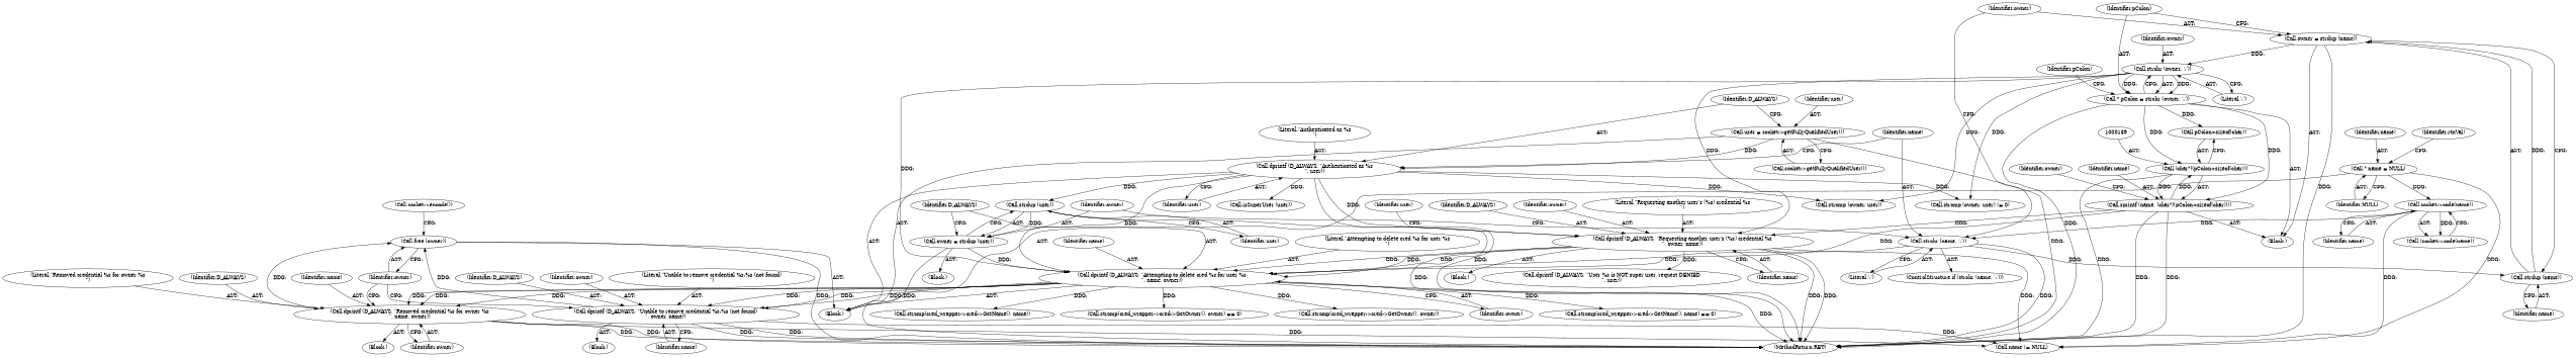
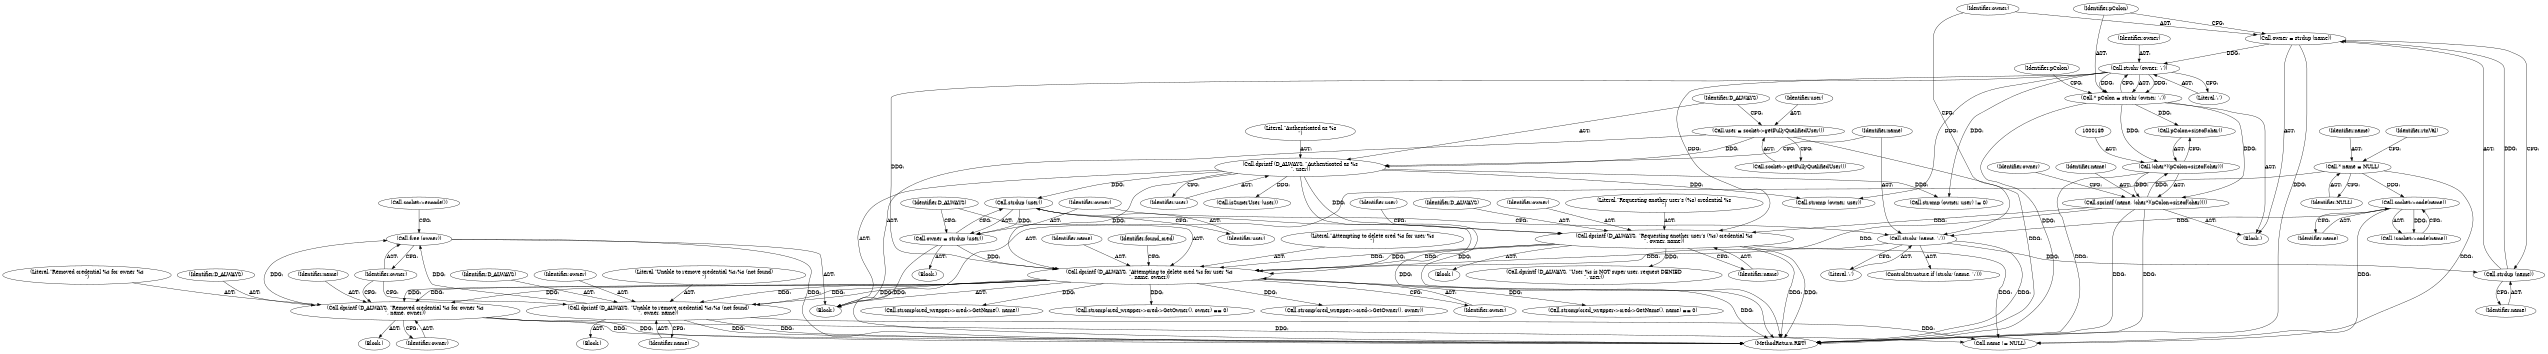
  digraph {
    n1 [label="(Call,free (owner))"]
    n2 [label="(MethodReturn,RET)"]
    n3 [label="(Block,)"]
    n4 [label="(Identifier,owner)"]
    n5 [label="(Call,dprintf (D_ALWAYS, \"Removed credential %s for owner %s\n\", name, owner))"]
    n6 [label="(Call,dprintf (D_ALWAYS, \"Unable to remove credential %s:%s (not found)\n\", owner, name))"]
    n7 [label="(Identifier,owner)"]
    n8 [label="(Block,)"]
    n9 [label="(Call,name != NULL)"]
    n10 [label="(Call,dprintf (D_ALWAYS, \"Attempting to delete cred %s for user %s\n\", name, owner))"]
    n11 [label="(Call,strcmp(cred_wrapper->cred->GetName(), name))"]
    n12 [label="(Call,strcmp(cred_wrapper->cred->GetOwner(), owner) == 0)"]
    n13 [label="(Call,strcmp(cred_wrapper->cred->GetOwner(), owner))"]
    n14 [label="(Identifier,owner)"]
    n15 [label="(Call,strcmp(cred_wrapper->cred->GetName(), name) == 0)"]
    n16 [label="(Block,)"]
    n17 [label="(Identifier,name)"]
    n18 [label="(Call,dprintf (D_ALWAYS, \"Authenticated as %s\n\", user))"]
    n19 [label="(Call,dprintf (D_ALWAYS, \"Requesting another user's (%s) credential %s\n\", owner, name))"]
    n20 [label="(Call,strdup (user))"]
    n21 [label="(Call,strcmp (owner, user) != 0)"]
    n22 [label="(Call,strcmp (owner, user))"]
    n23 [label="(Identifier,user)"]
    n24 [label="(Call,isSuperUser (user))"]
    n25 [label="(Block,)"]
    n26 [label="(Call,dprintf (D_ALWAYS, \"User %s is NOT super user, request DENIED\n\", user))"]
    n27 [label="(Identifier,name)"]
    n28 [label="(Call,owner = strdup (user))"]
    n29 [label="(Identifier,user)"]
    n30 [label="(Call,user = socket->getFullyQualifiedUser())"]
    n31 [label="(Call,socket->getFullyQualifiedUser())"]
    n32 [label="(Call,strchr (owner, ':'))"]
    n33 [label="(Call,* pColon = strchr (owner, ':'))"]
    n34 [label="(Literal,':')"]
    n35 [label="(Block,)"]
    n36 [label="(Call,sprintf (name, (char*)(pColon+sizeof(char))))"]
    n37 [label="(Call,(char*)(pColon+sizeof(char)))"]
    n38 [label="(Call,pColon+sizeof(char))"]
    n39 [label="(Call,owner = strdup (name))"]
    n40 [label="(Call,strdup (name))"]
    n41 [label="(Identifier,name)"]
    n42 [label="(Call,strchr (name, ':'))"]
    n43 [label="(Literal,':')"]
    n44 [label="(ControlStructure,if (strchr (name, ':')))"]
    n45 [label="(Call,socket->code(name))"]
    n46 [label="(Identifier,name)"]
    n47 [label="(Call,!socket->code(name))"]
    n48 [label="(Call,* name = NULL)"]
    n49 [label="(Identifier,NULL)"]
    n50 [label="(Block,)"]
    n51 [label="(Identifier,name)"]
    n52 [label="(Identifier,owner)"]
    n53 [label="(Identifier,name)"]
    n54 [label="(Identifier,owner)"]
    n55 [label="(Literal,\"Requesting another user's (%s) credential %s\n\")"]
    n56 [label="(Identifier,user)"]
    n57 [label="(Identifier,D_ALWAYS)"]
    n58 [label="(Identifier,name)"]
    n59 [label="(Identifier,user)"]
    n60 [label="(Literal,\"Removed credential %s for owner %s\n\")"]
    n61 [label="(Literal,\"Authenticated as %s\n\")"]
    n62 [label="(Identifier,D_ALWAYS)"]
    n63 [label="(Literal,\"Attempting to delete cred %s for user %s\n\")"]
    n64 [label="(Identifier,D_ALWAYS)"]
    n65 [label="(Identifier,owner)"]
    n66 [label="(Literal,\"Unable to remove credential %s:%s (not found)\n\")"]
    n67 [label="(Identifier,pColon)"]
    n68 [label="(Identifier,name)"]
    n69 [label="(Call,socket->encode())"]
    n70 [label="(Identifier,owner)"]
    n71 [label="(Identifier,pColon)"]
    n72 [label="(Identifier,name)"]
    n73 [label="(Identifier,owner)"]
+   n74 [label="(Identifier,found_cred)"]
    n75 [label="(Identifier,rtnVal)"]
    n76 [label="(Identifier,D_ALWAYS)"]
    n77 [label="(Identifier,owner)"]
    n78 [label="(Identifier,D_ALWAYS)"]
    1000189
    n1 -> n2 [label="DDG: "]
    n1 -> n3 [label="AST: "]
    n1 -> n4 [label="CFG: "]
    n4 -> n1 [label="AST: "]
    n4 -> n5 [label="CFG: "]
    n4 -> n6 [label="CFG: "]
    n5 -> n1 [label="DDG: "]
    n5 -> n2 [label="DDG: "]
    n5 -> n2 [label="DDG: "]
    n5 -> n7 [label="CFG: "]
    n5 -> n8 [label="AST: "]
    n5 -> n9 [label="DDG: "]
    n6 -> n1 [label="DDG: "]
    n6 -> n2 [label="DDG: "]
    n6 -> n2 [label="DDG: "]
    n6 -> n9 [label="DDG: "]
    n6 -> n16 [label="AST: "]
    n6 -> n17 [label="CFG: "]
    n7 -> n5 [label="AST: "]
    n10 -> n2 [label="DDG: "]
    n10 -> n3 [label="AST: "]
    n10 -> n5 [label="DDG: "]
    n10 -> n5 [label="DDG: "]
    n10 -> n5 [label="DDG: "]
    n10 -> n6 [label="DDG: "]
    n10 -> n6 [label="DDG: "]
    n10 -> n6 [label="DDG: "]
    n10 -> n11 [label="DDG: "]
    n10 -> n12 [label="DDG: "]
    n10 -> n13 [label="DDG: "]
    n10 -> n14 [label="CFG: "]
    n10 -> n15 [label="DDG: "]
    n14 -> n10 [label="AST: "]
    n17 -> n6 [label="AST: "]
    n18 -> n2 [label="DDG: "]
    n18 -> n3 [label="AST: "]
    n18 -> n10 [label="DDG: "]
    n18 -> n19 [label="DDG: "]
    n18 -> n20 [label="DDG: "]
    n18 -> n21 [label="DDG: "]
    n18 -> n22 [label="DDG: "]
    n18 -> n23 [label="CFG: "]
    n18 -> n24 [label="DDG: "]
    n19 -> n2 [label="DDG: "]
    n19 -> n2 [label="DDG: "]
    n19 -> n9 [label="DDG: "]
    n19 -> n10 [label="DDG: "]
    n19 -> n10 [label="DDG: "]
    n19 -> n10 [label="DDG: "]
    n19 -> n25 [label="AST: "]
    n19 -> n26 [label="DDG: "]
    n19 -> n27 [label="CFG: "]
    n20 -> n2 [label="DDG: "]
    n20 -> n28 [label="AST: "]
    n20 -> n28 [label="DDG: "]
    n20 -> n29 [label="CFG: "]
    n23 -> n18 [label="AST: "]
    n27 -> n19 [label="AST: "]
    n28 -> n2 [label="DDG: "]
    n28 -> n10 [label="DDG: "]
    n28 -> n20 [label="CFG: "]
    n28 -> n50 [label="AST: "]
    n29 -> n20 [label="AST: "]
    n30 -> n2 [label="DDG: "]
    n30 -> n3 [label="AST: "]
    n30 -> n18 [label="DDG: "]
    n30 -> n31 [label="CFG: "]
    n31 -> n30 [label="AST: "]
    n32 -> n10 [label="DDG: "]
    n32 -> n19 [label="DDG: "]
    n32 -> n21 [label="DDG: "]
    n32 -> n22 [label="DDG: "]
    n32 -> n33 [label="AST: "]
    n32 -> n33 [label="DDG: "]
    n32 -> n33 [label="DDG: "]
    n32 -> n34 [label="CFG: "]
    n33 -> n2 [label="DDG: "]
    n33 -> n32 [label="CFG: "]
    n33 -> n35 [label="AST: "]
    n33 -> n36 [label="DDG: "]
    n33 -> n37 [label="DDG: "]
    n33 -> n38 [label="DDG: "]
    n34 -> n32 [label="AST: "]
    n36 -> n2 [label="DDG: "]
    n36 -> n2 [label="DDG: "]
    n36 -> n10 [label="DDG: "]
    n36 -> n19 [label="DDG: "]
    n36 -> n35 [label="AST: "]
    n36 -> n37 [label="DDG: "]
    n37 -> n2 [label="DDG: "]
    n37 -> n36 [label="AST: "]
    n37 -> n36 [label="DDG: "]
    n37 -> n38 [label="CFG: "]
    n38 -> n37 [label="AST: "]
    n39 -> n2 [label="DDG: "]
    n39 -> n32 [label="DDG: "]
    n39 -> n35 [label="AST: "]
    n39 -> n40 [label="CFG: "]
    n40 -> n39 [label="AST: "]
    n40 -> n39 [label="DDG: "]
    n40 -> n41 [label="CFG: "]
    n41 -> n40 [label="AST: "]
    n42 -> n2 [label="DDG: "]
    n42 -> n10 [label="DDG: "]
    n42 -> n40 [label="DDG: "]
    n42 -> n43 [label="CFG: "]
    n42 -> n44 [label="AST: "]
    n43 -> n42 [label="AST: "]
    n45 -> n9 [label="DDG: "]
    n45 -> n42 [label="DDG: "]
    n45 -> n46 [label="CFG: "]
    n45 -> n47 [label="AST: "]
    n45 -> n47 [label="DDG: "]
    n46 -> n45 [label="AST: "]
    n47 -> n45 [label="CFG: "]
    n48 -> n3 [label="AST: "]
    n48 -> n9 [label="DDG: "]
    n48 -> n45 [label="DDG: "]
    n48 -> n49 [label="CFG: "]
    n49 -> n48 [label="AST: "]
    n51 -> n5 [label="AST: "]
    n52 -> n32 [label="AST: "]
    n53 -> n48 [label="AST: "]
    n54 -> n39 [label="AST: "]
    n54 -> n42 [label="CFG: "]
    n55 -> n19 [label="AST: "]
    n56 -> n30 [label="AST: "]
    n57 -> n18 [label="AST: "]
    n57 -> n30 [label="CFG: "]
    n58 -> n18 [label="CFG: "]
    n58 -> n42 [label="AST: "]
    n59 -> n19 [label="CFG: "]
    n60 -> n5 [label="AST: "]
    n61 -> n18 [label="AST: "]
    n62 -> n10 [label="AST: "]
    n62 -> n28 [label="CFG: "]
    n63 -> n10 [label="AST: "]
    n64 -> n19 [label="AST: "]
    n65 -> n36 [label="CFG: "]
    n66 -> n6 [label="AST: "]
    n67 -> n33 [label="CFG: "]
    n68 -> n36 [label="AST: "]
    n69 -> n1 [label="CFG: "]
    n70 -> n28 [label="AST: "]
    n70 -> n42 [label="CFG: "]
    n71 -> n33 [label="AST: "]
    n71 -> n39 [label="CFG: "]
    n72 -> n10 [label="AST: "]
    n73 -> n19 [label="AST: "]
+   n74 -> n10 [label="CFG: "]
    n75 -> n48 [label="CFG: "]
    n76 -> n6 [label="AST: "]
    n77 -> n6 [label="AST: "]
    n78 -> n5 [label="AST: "]
    1000189 -> n37 [label="AST: "]
  }
